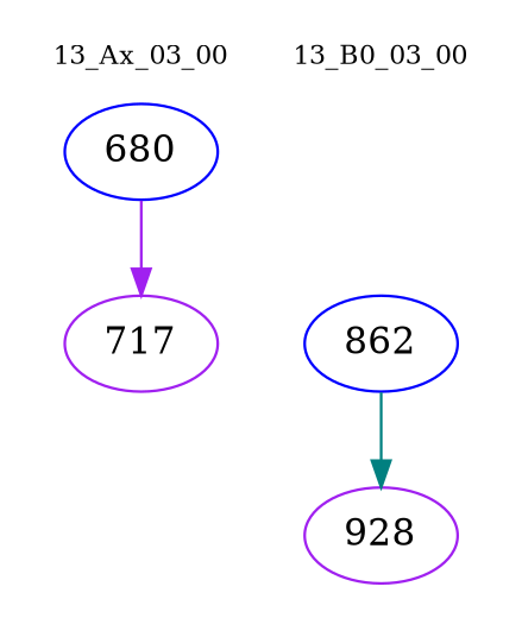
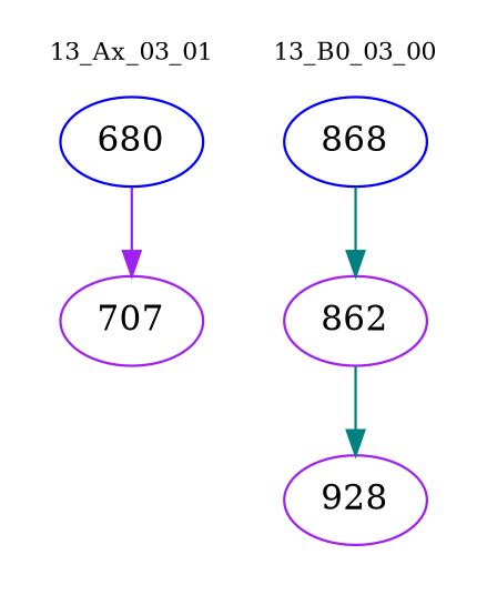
  digraph {
    node [color=blue]
    edge [color=teal]
    n1 [label=680]
-   n2 [color=purple label=717]
-   n4 [label=862]
+   n2 [color=purple label=707]
+   n3 [label=868]
+   n4 [color=purple label=862]
    n5 [color=purple label=928]
    subgraph cluster_1 {
      color=white
      fontsize=10
-     label="13_Ax_03_00"
+     label="13_Ax_03_01"
      n1
      n2
    }
    subgraph cluster_2 {
      color=white
      fontsize=10
      label="13_B0_03_00"
+     n3
      n4
      n5
    }
    n1 -> n2 [color=purple]
+   n3 -> n4
    n4 -> n5
  }
